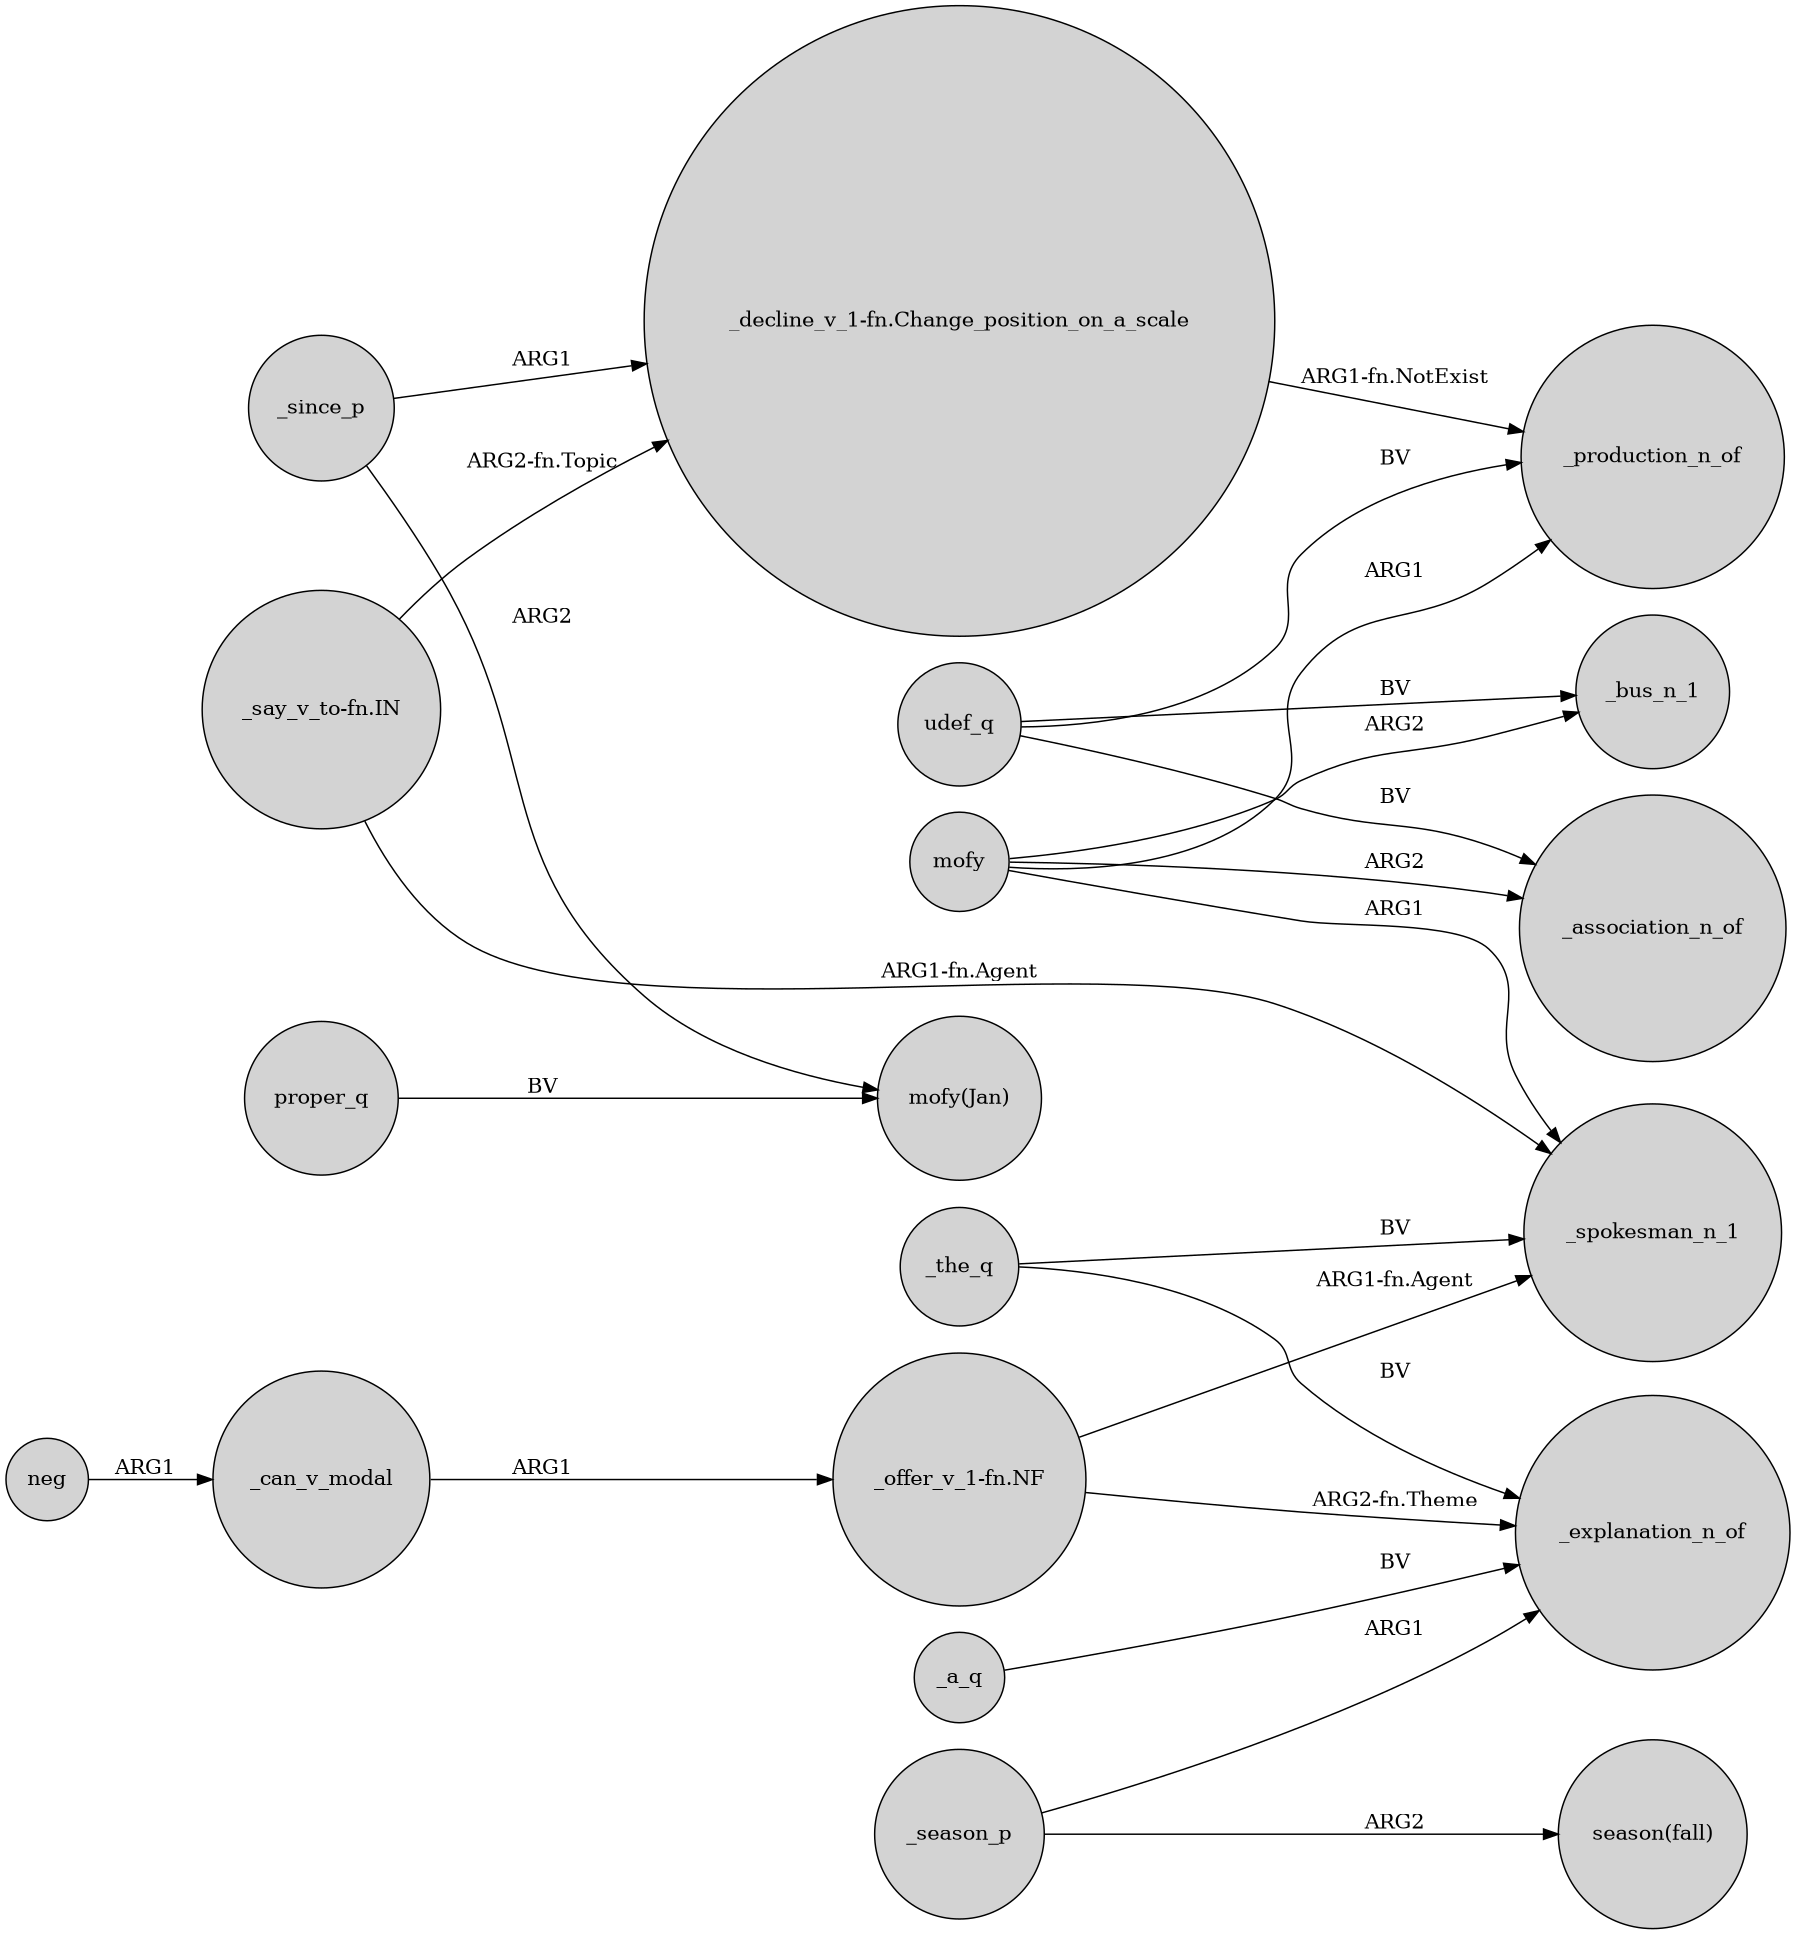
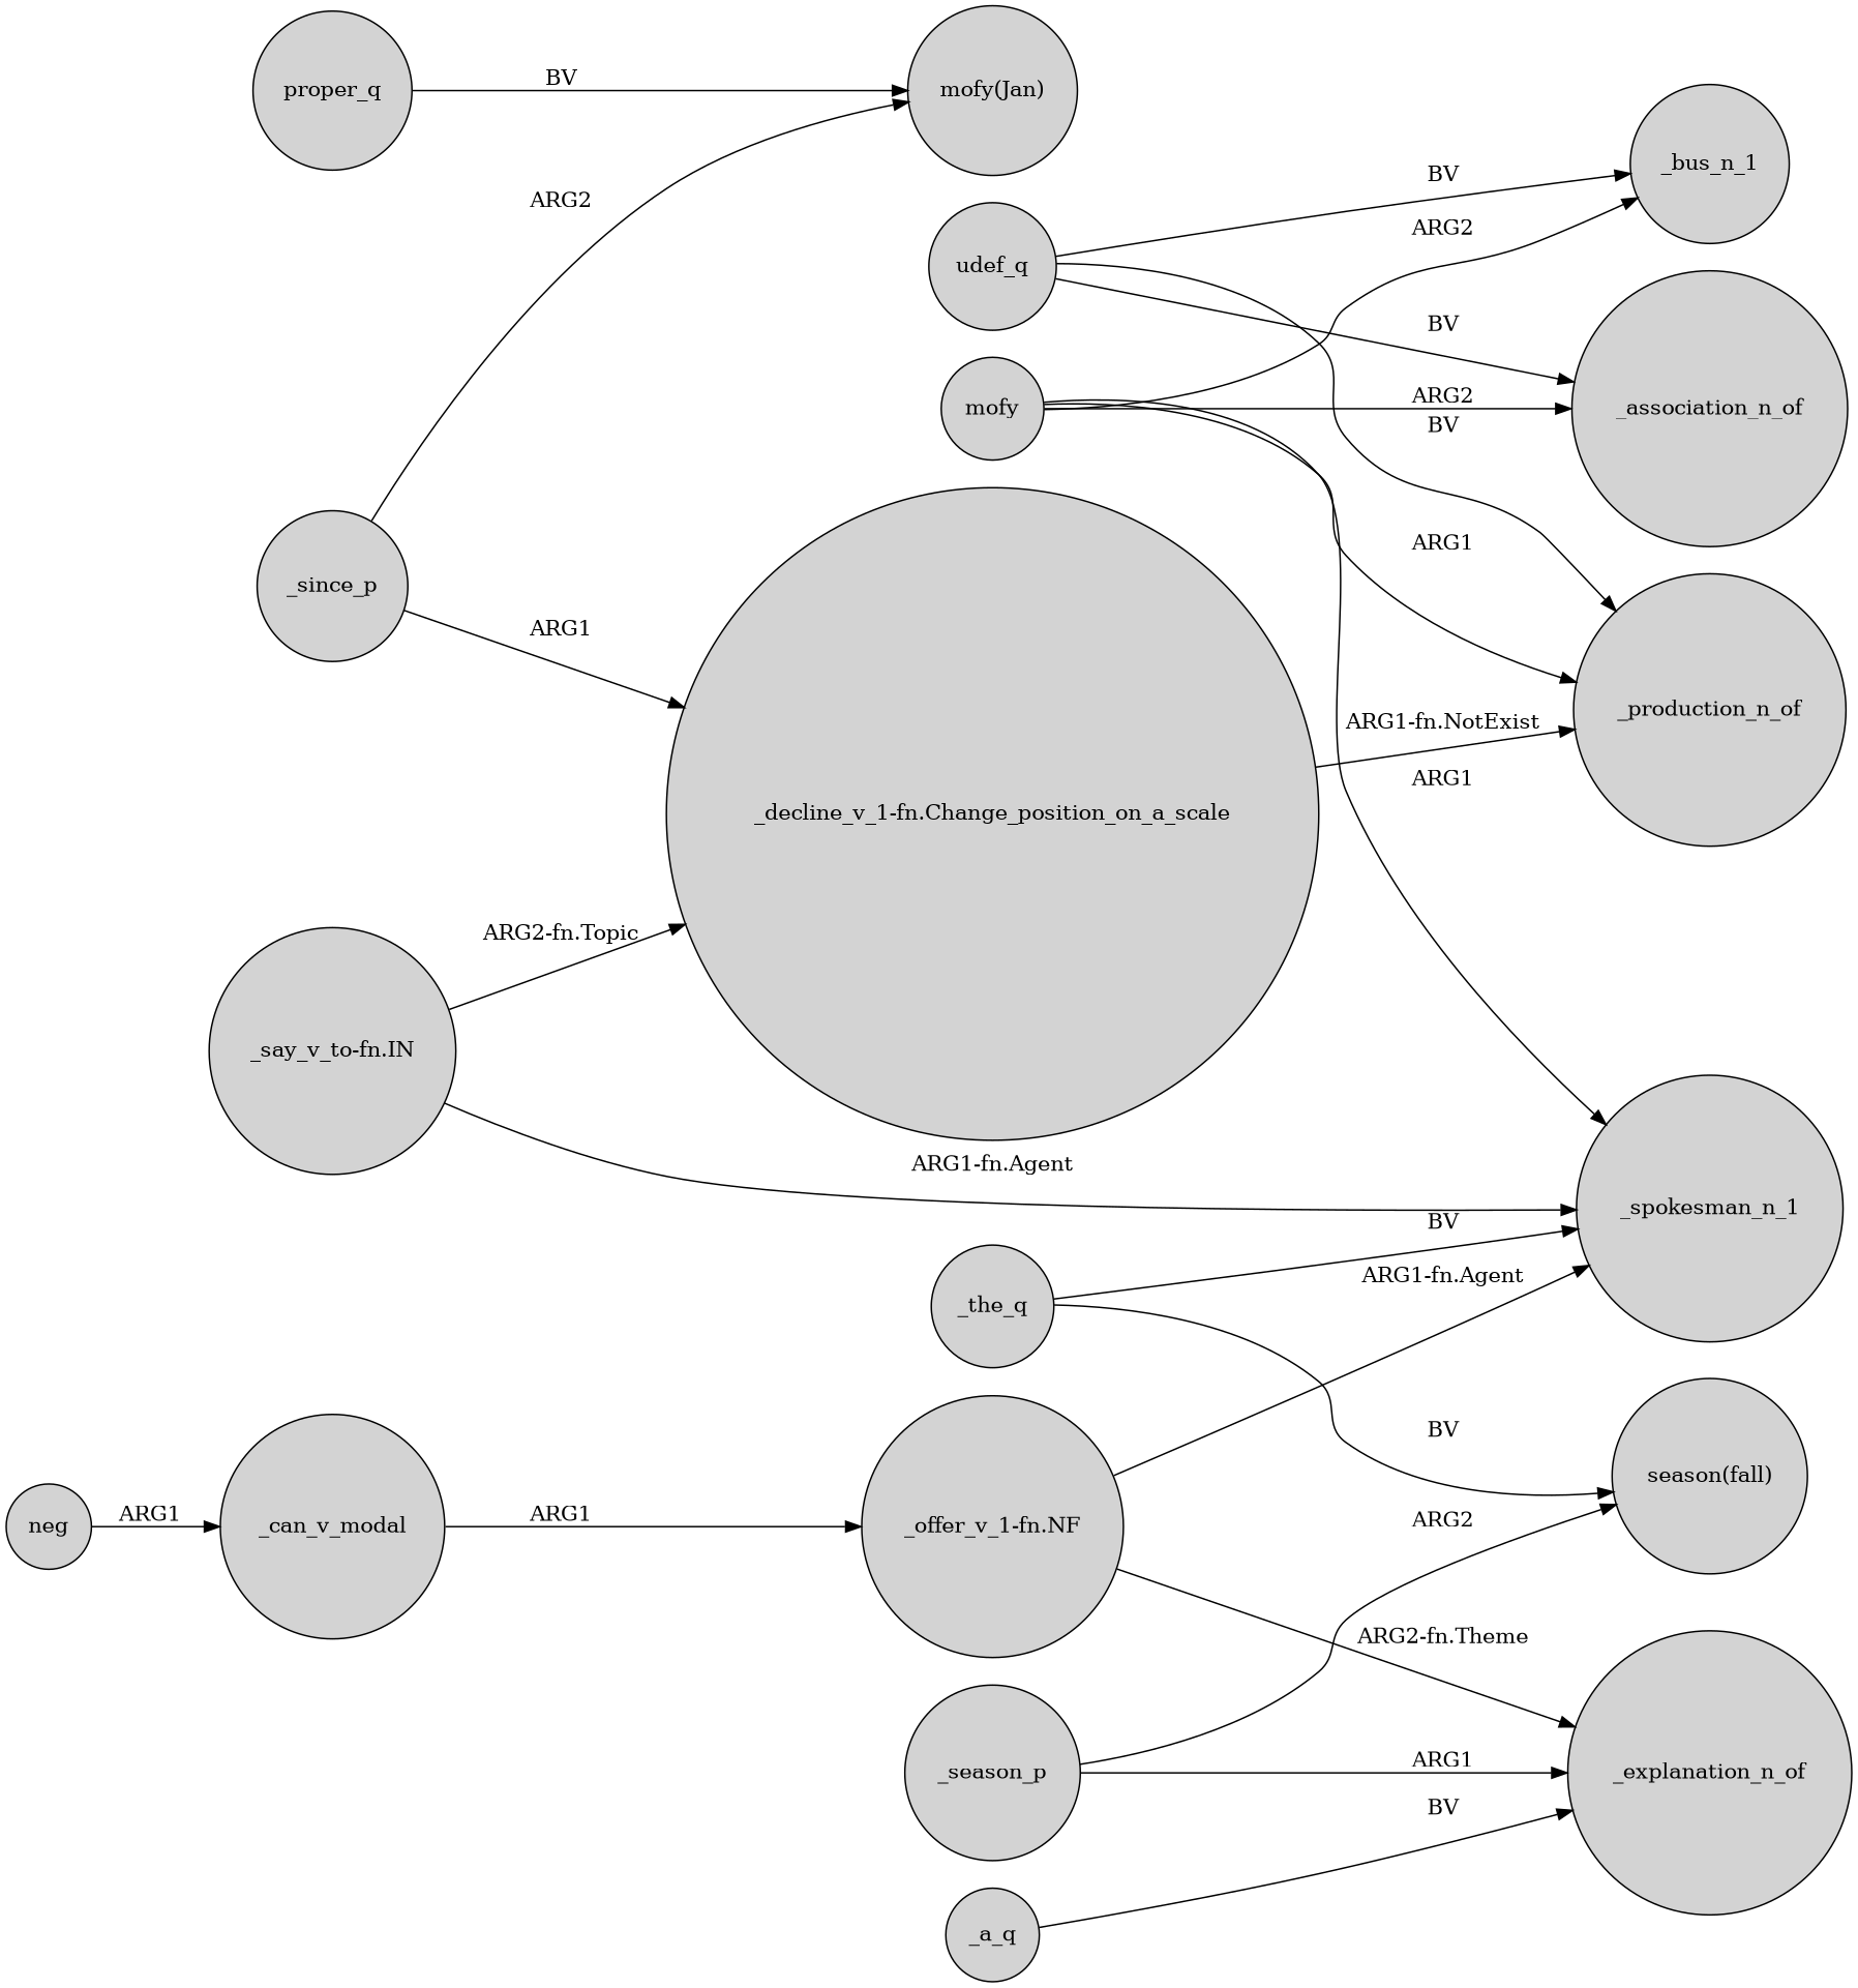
  digraph {
    rankdir=LR
    node [shape=circle style=filled]
    udef_q
    _production_n_of
    _association_n_of
    _bus_n_1
    _since_p
    "mofy(Jan)"
    "_decline_v_1-fn.Change_position_on_a_scale"
    _can_v_modal
    "_offer_v_1-fn.NF"
    _explanation_n_of
    _spokesman_n_1
    n12 [label=mofy]
    _a_q
    proper_q
    n15 [label=_season_p]
    "season(fall)"
    "_say_v_to-fn.IN"
    _the_q
    neg
    udef_q -> _production_n_of [label=BV]
    udef_q -> _association_n_of [label=BV]
    udef_q -> _bus_n_1 [label=BV]
    _since_p -> "mofy(Jan)" [label=ARG2]
    _since_p -> "_decline_v_1-fn.Change_position_on_a_scale" [label=ARG1]
    "_decline_v_1-fn.Change_position_on_a_scale" -> _production_n_of [label="ARG1-fn.NotExist"]
    _can_v_modal -> "_offer_v_1-fn.NF" [label=ARG1]
    "_offer_v_1-fn.NF" -> _explanation_n_of [label="ARG2-fn.Theme"]
    "_offer_v_1-fn.NF" -> _spokesman_n_1 [label="ARG1-fn.Agent"]
    n12 -> _production_n_of [label=ARG1]
    n12 -> _association_n_of [label=ARG2]
    n12 -> _bus_n_1 [label=ARG2]
    n12 -> _spokesman_n_1 [label=ARG1]
    _a_q -> _explanation_n_of [label=BV]
    proper_q -> "mofy(Jan)" [label=BV]
    n15 -> _explanation_n_of [label=ARG1]
    n15 -> "season(fall)" [label=ARG2]
    "_say_v_to-fn.IN" -> "_decline_v_1-fn.Change_position_on_a_scale" [label="ARG2-fn.Topic"]
    "_say_v_to-fn.IN" -> _spokesman_n_1 [label="ARG1-fn.Agent"]
    _the_q -> _spokesman_n_1 [label=BV]
-   _the_q -> _explanation_n_of [label=BV]
+   _the_q -> "season(fall)" [label=BV]
    neg -> _can_v_modal [label=ARG1]
  }
